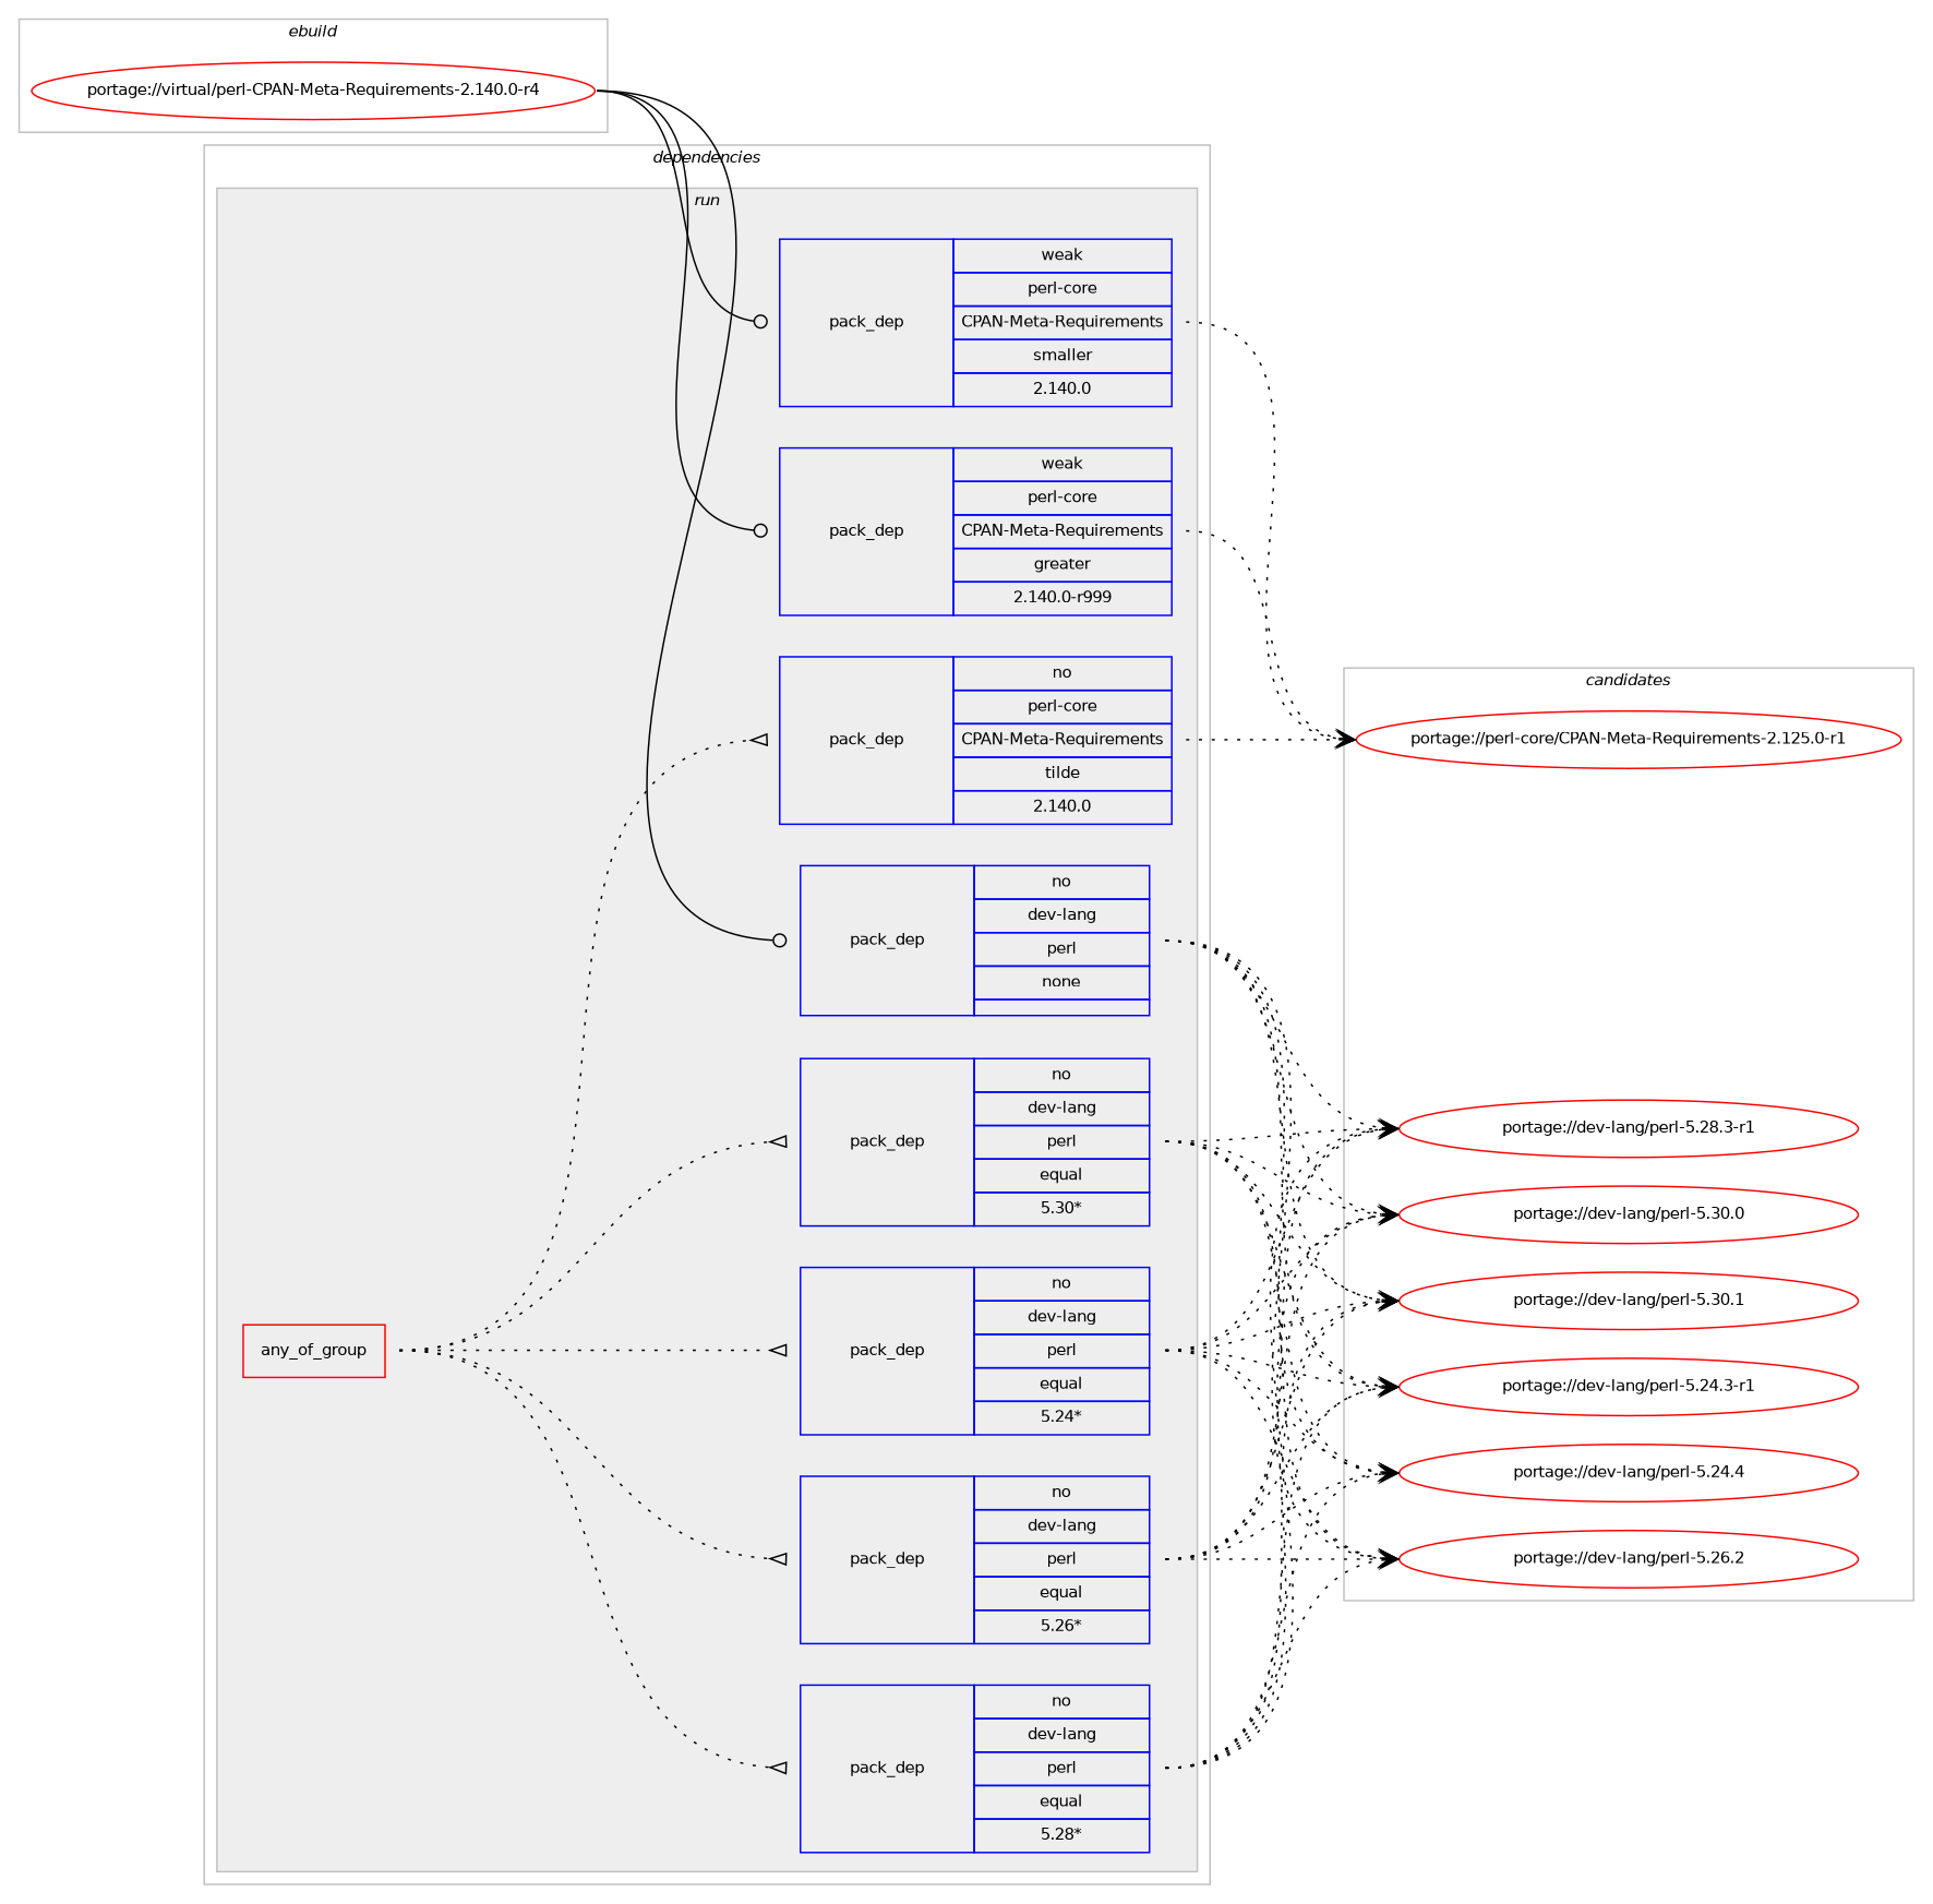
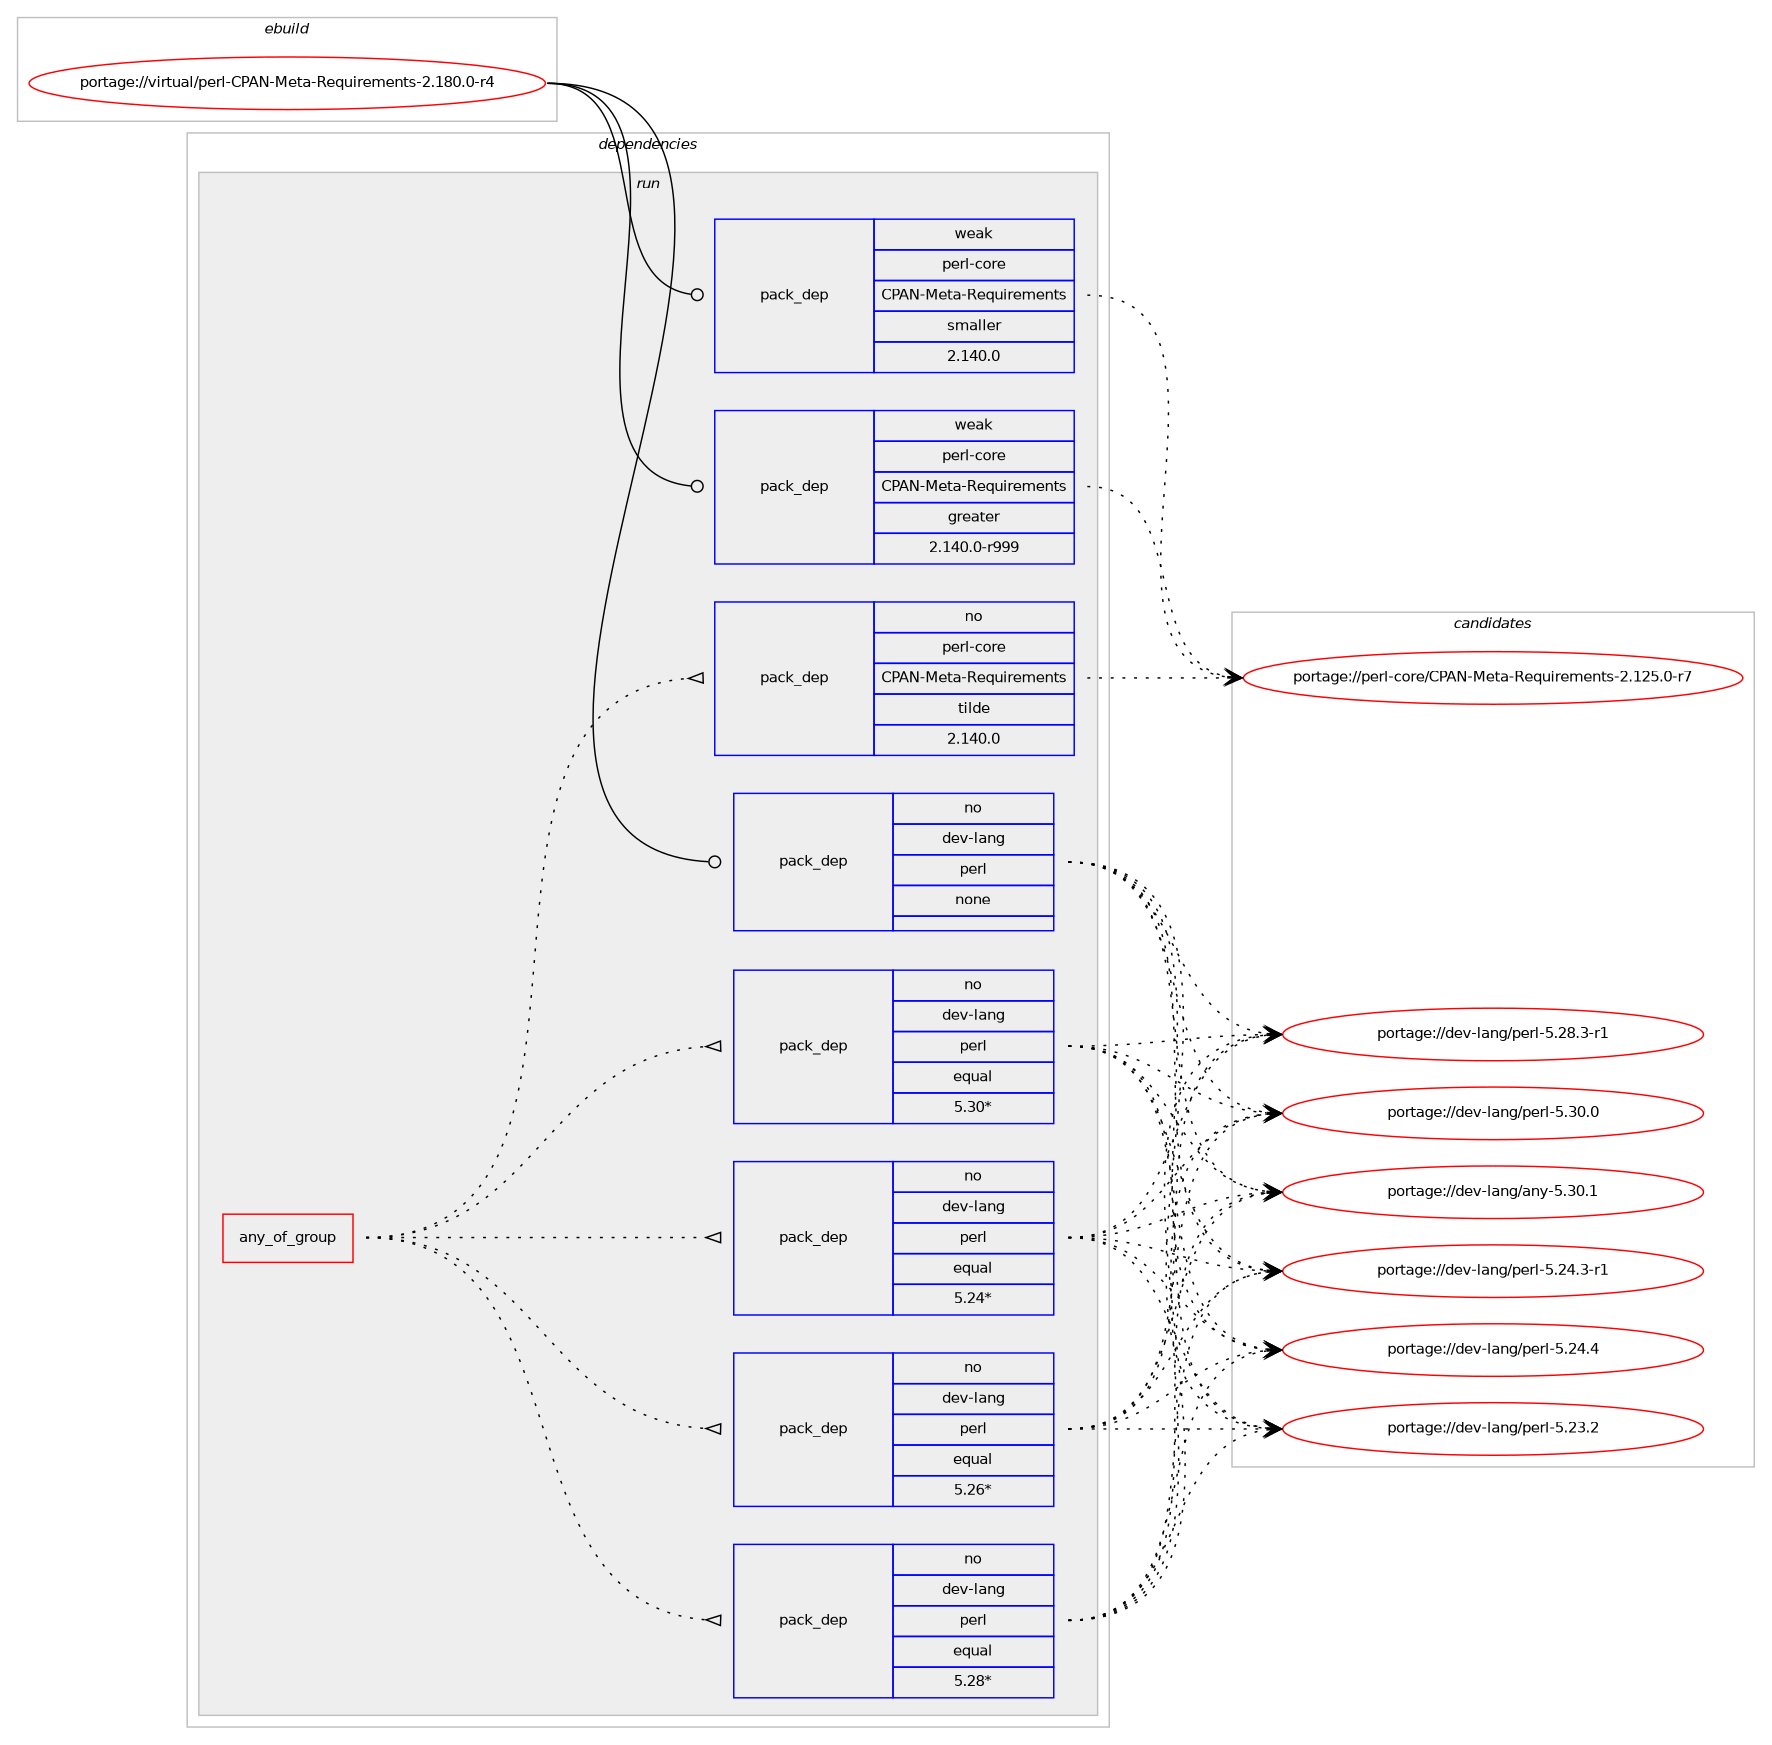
  digraph {
    compound=true
    concentrate=true
    fontname=Helvetica
    fontsize=10
    newrank=true
    rankdir=LR
    ranksep=1.5
    node [color=red fontname=Helvetica fontsize=10 shape=none]
    edge [arrowhead=vee headport=w style=dotted tailport=e weight=100]
-   n1 [label="portage://virtual/perl-CPAN-Meta-Requirements-2.140.0-r4" width=4 shape=""]
+   n1 [label="portage://virtual/perl-CPAN-Meta-Requirements-2.180.0-r4" width=4 shape=""]
    n2 [color=blue label=<<TABLE BORDER="0" CELLBORDER="1" CELLSPACING="0" CELLPADDING="4" WIDTH="220"><TR><TD ROWSPAN="6" CELLPADDING="30">pack_dep</TD></TR><TR><TD WIDTH="110">no</TD></TR><TR><TD>dev-lang</TD></TR><TR><TD>perl</TD></TR><TR><TD>equal</TD></TR><TR><TD>5.30*</TD></TR></TABLE>>]
    n3 [color=blue label=<<TABLE BORDER="0" CELLBORDER="1" CELLSPACING="0" CELLPADDING="4" WIDTH="220"><TR><TD ROWSPAN="6" CELLPADDING="30">pack_dep</TD></TR><TR><TD WIDTH="110">no</TD></TR><TR><TD>dev-lang</TD></TR><TR><TD>perl</TD></TR><TR><TD>equal</TD></TR><TR><TD>5.28*</TD></TR></TABLE>>]
    n4 [color=blue label=<<TABLE BORDER="0" CELLBORDER="1" CELLSPACING="0" CELLPADDING="4" WIDTH="220"><TR><TD ROWSPAN="6" CELLPADDING="30">pack_dep</TD></TR><TR><TD WIDTH="110">no</TD></TR><TR><TD>dev-lang</TD></TR><TR><TD>perl</TD></TR><TR><TD>equal</TD></TR><TR><TD>5.26*</TD></TR></TABLE>>]
    n5 [color=blue label=<<TABLE BORDER="0" CELLBORDER="1" CELLSPACING="0" CELLPADDING="4" WIDTH="220"><TR><TD ROWSPAN="6" CELLPADDING="30">pack_dep</TD></TR><TR><TD WIDTH="110">no</TD></TR><TR><TD>dev-lang</TD></TR><TR><TD>perl</TD></TR><TR><TD>equal</TD></TR><TR><TD>5.24*</TD></TR></TABLE>>]
    n6 [color=blue label=<<TABLE BORDER="0" CELLBORDER="1" CELLSPACING="0" CELLPADDING="4" WIDTH="220"><TR><TD ROWSPAN="6" CELLPADDING="30">pack_dep</TD></TR><TR><TD WIDTH="110">no</TD></TR><TR><TD>perl-core</TD></TR><TR><TD>CPAN-Meta-Requirements</TD></TR><TR><TD>tilde</TD></TR><TR><TD>2.140.0</TD></TR></TABLE>>]
    n7 [label=<<TABLE BORDER="0" CELLBORDER="1" CELLSPACING="0" CELLPADDING="4"><TR><TD CELLPADDING="10">any_of_group</TD></TR></TABLE>>]
    n8 [color=blue label=<<TABLE BORDER="0" CELLBORDER="1" CELLSPACING="0" CELLPADDING="4" WIDTH="220"><TR><TD ROWSPAN="6" CELLPADDING="30">pack_dep</TD></TR><TR><TD WIDTH="110">no</TD></TR><TR><TD>dev-lang</TD></TR><TR><TD>perl</TD></TR><TR><TD>none</TD></TR><TR><TD></TD></TR></TABLE>>]
    n9 [color=blue label=<<TABLE BORDER="0" CELLBORDER="1" CELLSPACING="0" CELLPADDING="4" WIDTH="220"><TR><TD ROWSPAN="6" CELLPADDING="30">pack_dep</TD></TR><TR><TD WIDTH="110">weak</TD></TR><TR><TD>perl-core</TD></TR><TR><TD>CPAN-Meta-Requirements</TD></TR><TR><TD>greater</TD></TR><TR><TD>2.140.0-r999</TD></TR></TABLE>>]
    n10 [color=blue label=<<TABLE BORDER="0" CELLBORDER="1" CELLSPACING="0" CELLPADDING="4" WIDTH="220"><TR><TD ROWSPAN="6" CELLPADDING="30">pack_dep</TD></TR><TR><TD WIDTH="110">weak</TD></TR><TR><TD>perl-core</TD></TR><TR><TD>CPAN-Meta-Requirements</TD></TR><TR><TD>smaller</TD></TR><TR><TD>2.140.0</TD></TR></TABLE>>]
    n11 [label="portage://dev-lang/perl-5.24.3-r1" width=4 shape=""]
    n12 [label="portage://dev-lang/perl-5.24.4" width=4 shape=""]
-   n13 [label="portage://dev-lang/perl-5.26.2" width=4 shape=""]
+   n13 [label="portage://dev-lang/perl-5.23.2" width=4 shape=""]
    n14 [label="portage://dev-lang/perl-5.28.3-r1" width=4 shape=""]
    n15 [label="portage://dev-lang/perl-5.30.0" width=4 shape=""]
-   n16 [label="portage://dev-lang/perl-5.30.1" width=4 shape=""]
-   n17 [label="portage://perl-core/CPAN-Meta-Requirements-2.125.0-r1" width=4 shape=""]
+   n16 [label="portage://dev-lang/any-5.30.1" width=4 shape=""]
+   n17 [label="portage://perl-core/CPAN-Meta-Requirements-2.125.0-r7" width=4 shape=""]
    subgraph cluster_1 {
      color=gray
      label=<<i>ebuild</i>>
      rank=same
      n1
    }
    subgraph cluster_2 {
      color=gray
      label=<<i>dependencies</i>>
      subgraph cluster_3 {
        color=gray
        fillcolor="#eeeeee"
        label=<<i>compile</i>>
        style=filled
      }
      subgraph cluster_4 {
        color=gray
        fillcolor="#eeeeee"
        label=<<i>compile and run</i>>
        style=filled
      }
      subgraph cluster_5 {
        color=gray
        fillcolor="#eeeeee"
        label=<<i>run</i>>
        style=filled
        subgraph sub_6 {
          color=gray
          fillcolor="#eeeeee"
          label=<<i>run</i>>
          style=filled
          n7
          subgraph sub_7 {
            color=gray
            fillcolor="#eeeeee"
            label=<<i>run</i>>
            style=filled
            n2
          }
          subgraph sub_8 {
            color=gray
            fillcolor="#eeeeee"
            label=<<i>run</i>>
            style=filled
            n3
          }
          subgraph sub_9 {
            color=gray
            fillcolor="#eeeeee"
            label=<<i>run</i>>
            style=filled
            n4
          }
          subgraph sub_10 {
            color=gray
            fillcolor="#eeeeee"
            label=<<i>run</i>>
            style=filled
            n5
          }
          subgraph sub_11 {
            color=gray
            fillcolor="#eeeeee"
            label=<<i>run</i>>
            style=filled
            n6
          }
        }
        subgraph sub_12 {
          color=gray
          fillcolor="#eeeeee"
          label=<<i>run</i>>
          style=filled
          n8
        }
        subgraph sub_13 {
          color=gray
          fillcolor="#eeeeee"
          label=<<i>run</i>>
          style=filled
          n9
        }
        subgraph sub_14 {
          color=gray
          fillcolor="#eeeeee"
          label=<<i>run</i>>
          style=filled
          n10
        }
      }
    }
    subgraph cluster_15 {
      color=gray
      label=<<i>candidates</i>>
      rank=same
      subgraph sub_16 {
        color=black
        label=<<i>candidates</i>>
        nodesep=1
        rank=same
        n11
        n12
        n13
        n14
        n15
        n16
      }
      subgraph sub_17 {
        color=black
        label=<<i>candidates</i>>
        nodesep=1
        rank=same
        n11
        n12
        n13
        n14
        n15
        n16
      }
      subgraph sub_18 {
        color=black
        label=<<i>candidates</i>>
        nodesep=1
        rank=same
        n11
        n12
        n13
        n14
        n15
        n16
      }
      subgraph sub_19 {
        color=black
        label=<<i>candidates</i>>
        nodesep=1
        rank=same
        n11
        n12
        n13
        n14
        n15
        n16
      }
      subgraph sub_20 {
        color=black
        label=<<i>candidates</i>>
        nodesep=1
        rank=same
        n17
      }
      subgraph sub_21 {
        color=black
        label=<<i>candidates</i>>
        nodesep=1
        rank=same
        n11
        n12
        n13
        n14
        n15
        n16
      }
      subgraph sub_22 {
        color=black
        label=<<i>candidates</i>>
        nodesep=1
        rank=same
        n17
      }
      subgraph sub_23 {
        color=black
        label=<<i>candidates</i>>
        nodesep=1
        rank=same
        n17
      }
    }
    n1 -> n8 [arrowhead=odot style=solid weight=20]
    n1 -> n9 [arrowhead=odot style=solid weight=20]
    n1 -> n10 [arrowhead=odot style=solid weight=20]
    n2 -> n11
    n2 -> n12
    n2 -> n13
    n2 -> n14
    n2 -> n15
    n2 -> n16
    n3 -> n11
    n3 -> n12
    n3 -> n13
    n3 -> n14
    n3 -> n15
    n3 -> n16
    n4 -> n11
    n4 -> n12
    n4 -> n13
    n4 -> n14
    n4 -> n15
    n4 -> n16
    n5 -> n11
    n5 -> n12
    n5 -> n13
    n5 -> n14
    n5 -> n15
    n5 -> n16
    n6 -> n17
    n7 -> n2 [arrowhead=oinv weight=20]
    n7 -> n3 [arrowhead=oinv weight=20]
    n7 -> n4 [arrowhead=oinv weight=20]
    n7 -> n5 [arrowhead=oinv weight=20]
    n7 -> n6 [arrowhead=oinv weight=20]
    n8 -> n11
    n8 -> n12
    n8 -> n13
    n8 -> n14
    n8 -> n15
    n8 -> n16
    n9 -> n17
    n10 -> n17
  }
